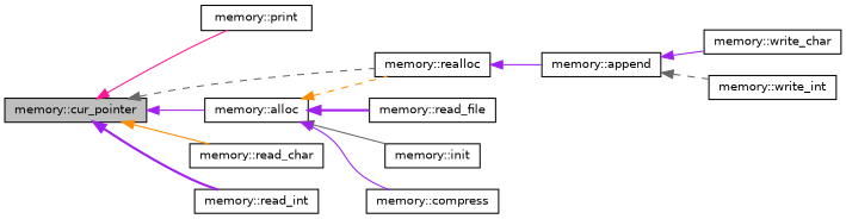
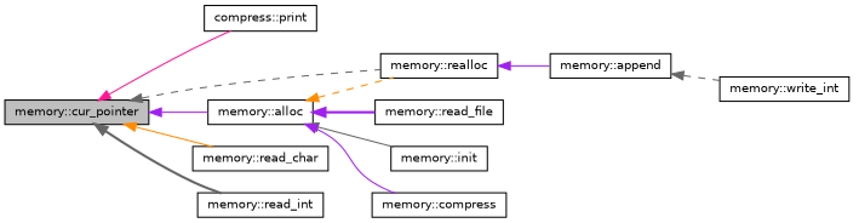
  digraph {
    rankdir=LR
    node [color=black fillcolor=white fontname=Helvetica fontsize=10 shape=record style=filled]
    edge [color=purple dir=back fontname=Helvetica fontsize=10 labelfontname=Helvetica labelfontsize=10 style=solid]
    n1 [fillcolor=grey75 fontcolor=black height=0.2 label="memory::cur_pointer" width=0.4]
-   n2 [height=0.2 label="memory::print" width=0.4]
+   n2 [height=0.2 label="compress::print" width=0.4]
    n3 [height=0.2 label="memory::alloc" width=0.4]
    n4 [height=0.2 label="memory::realloc" width=0.4]
    n5 [height=0.2 label="memory::read_char" width=0.4]
    n6 [height=0.2 label="memory::read_int" width=0.4]
    n7 [height=0.2 label="memory::read_file" width=0.4]
    n8 [height=0.2 label="memory::init" width=0.4]
    n9 [height=0.2 label="memory::compress" width=0.4]
    n10 [height=0.2 label="memory::append" width=0.4]
-   n11 [height=0.2 label="memory::write_char" width=0.4]
    n12 [height=0.2 label="memory::write_int" width=0.4]
    n1 -> n2 [color=deeppink]
    n1 -> n3
    n1 -> n4 [color=gray40 style=dashed]
    n1 -> n5 [color=darkorange]
-   n1 -> n6 [style=bold]
+   n1 -> n6 [color=gray40 style=bold]
    n3 -> n4 [color=darkorange style=dashed]
    n3 -> n7 [style=bold]
    n3 -> n8 [color=gray40]
    n3 -> n9
    n4 -> n10
-   n10 -> n11
    n10 -> n12 [color=gray40 style=dashed]
  }
